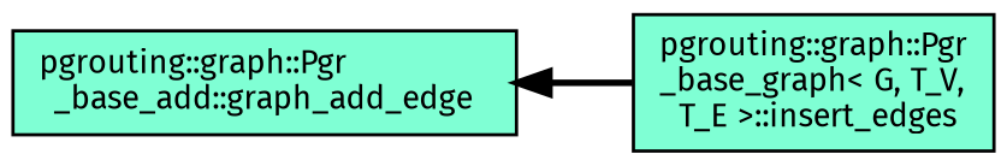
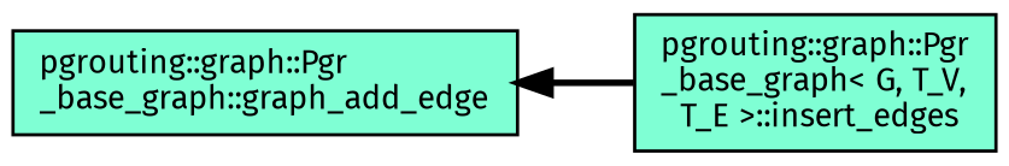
  digraph {
    rankdir=LR
    fontname="Fira Sans"
    node [color=black fillcolor=aquamarine fontname="Fira Sans" fontsize=10 shape=record style=filled]
-   n1 [fontcolor=black height=0.2 label="pgrouting::graph::Pgr\l_base_add::graph_add_edge" width=0.4]
+   n1 [fontcolor=black height=0.2 label="pgrouting::graph::Pgr\l_base_graph::graph_add_edge" width=0.4]
    n2 [height=0.2 label="pgrouting::graph::Pgr\l_base_graph\< G, T_V,\l T_E \>::insert_edges" width=0.4]
    n1 -> n2 [color=black dir=back fontname="Fira Sans" fontsize=10 labelfontname=Helvetica labelfontsize=10 style=bold]
  }
